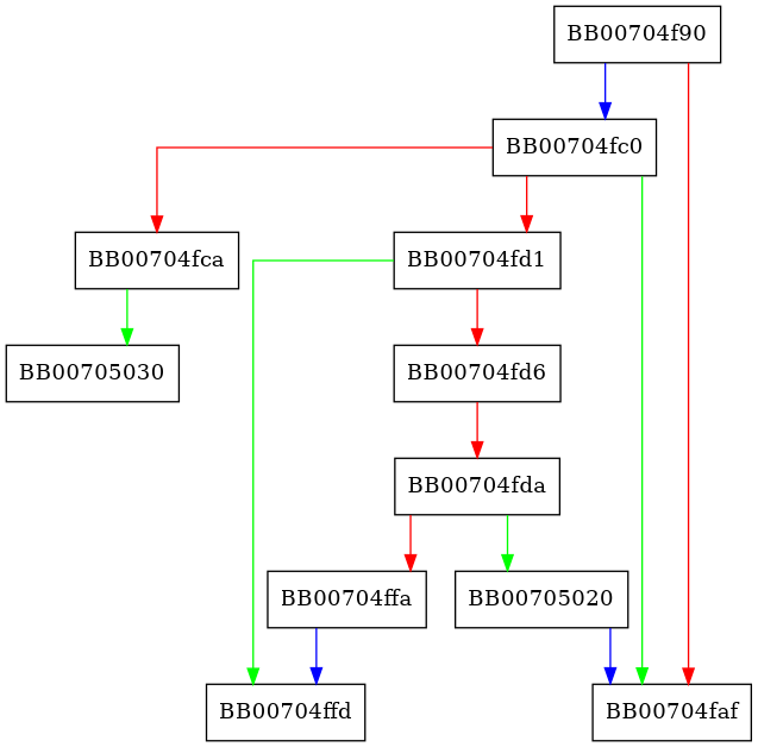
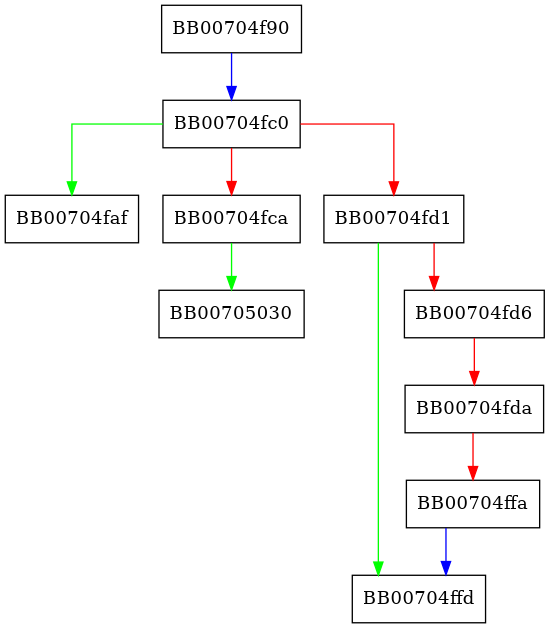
  digraph {
    splines=ortho
    node [shape=box]
    edge [color=red]
    BB00704f90
    BB00704fc0
    BB00704faf
    BB00704fca
    BB00704fd1
    BB00705030
    BB00704ffd
    BB00704fd6
    BB00704fda
-   BB00705020
    BB00704ffa
    BB00704f90 -> BB00704fc0 [color=blue]
-   BB00704f90 -> BB00704faf
    BB00704fc0 -> BB00704faf [color=green]
    BB00704fc0 -> BB00704fca
    BB00704fc0 -> BB00704fd1
    BB00704fca -> BB00705030 [color=green]
    BB00704fd1 -> BB00704ffd [color=green]
    BB00704fd1 -> BB00704fd6
    BB00704fd6 -> BB00704fda
-   BB00704fda -> BB00705020 [color=green]
    BB00704fda -> BB00704ffa
-   BB00705020 -> BB00704faf [color=blue]
    BB00704ffa -> BB00704ffd [color=blue]
  }
